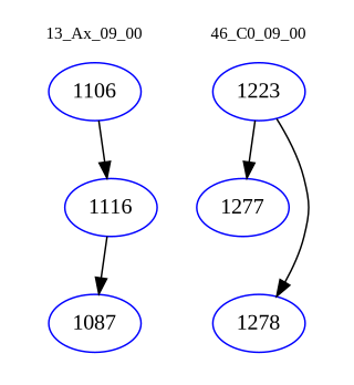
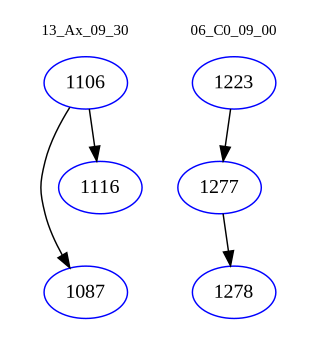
  digraph {
    fontname="Liberation Serif"
    node [color=blue fontname="Liberation Serif"]
    edge [color=black fontname="Liberation Serif"]
    n1 [label=1106]
    n2 [label=1087]
    n3 [label=1116]
    n4 [label=1223]
    n5 [label=1277]
    n6 [label=1278]
    subgraph cluster_1 {
      color=white
      fontsize=10
-     label="13_Ax_09_00"
+     label="13_Ax_09_30"
      n1
      n2
      n3
    }
    subgraph cluster_2 {
      color=white
      fontsize=10
-     label="46_C0_09_00"
+     label="06_C0_09_00"
      n4
      n5
      n6
    }
-   n3 -> n2
+   n1 -> n2
    n1 -> n3
    n4 -> n5
-   n4 -> n6
+   n5 -> n6
  }
